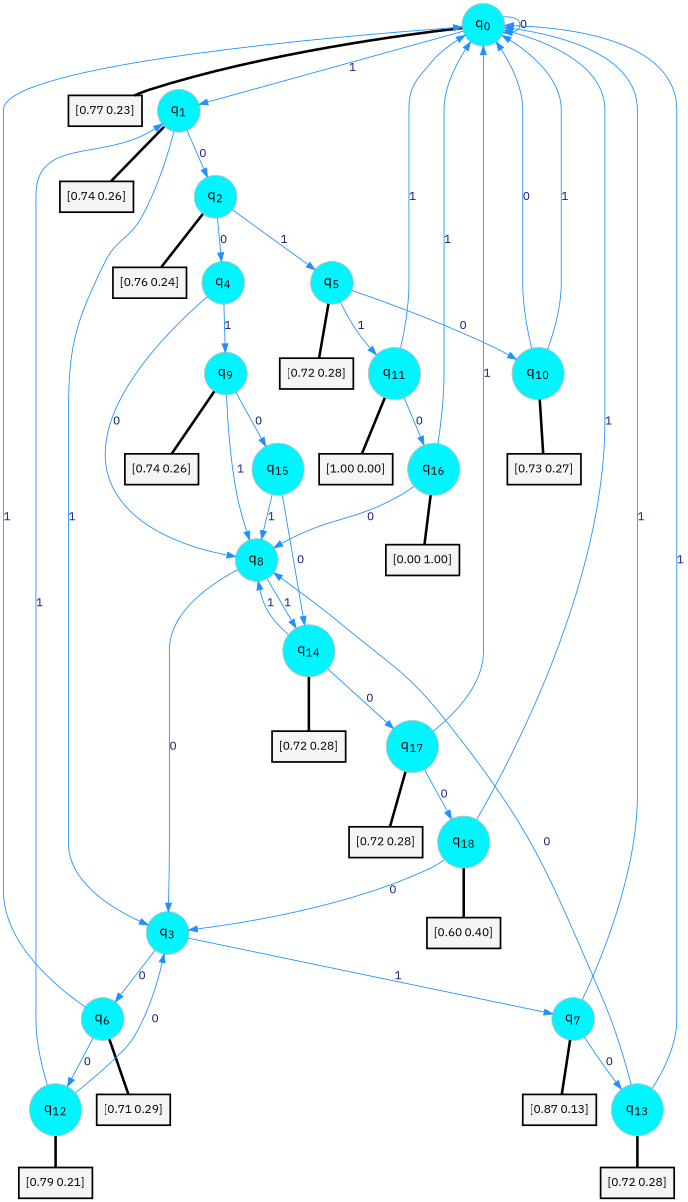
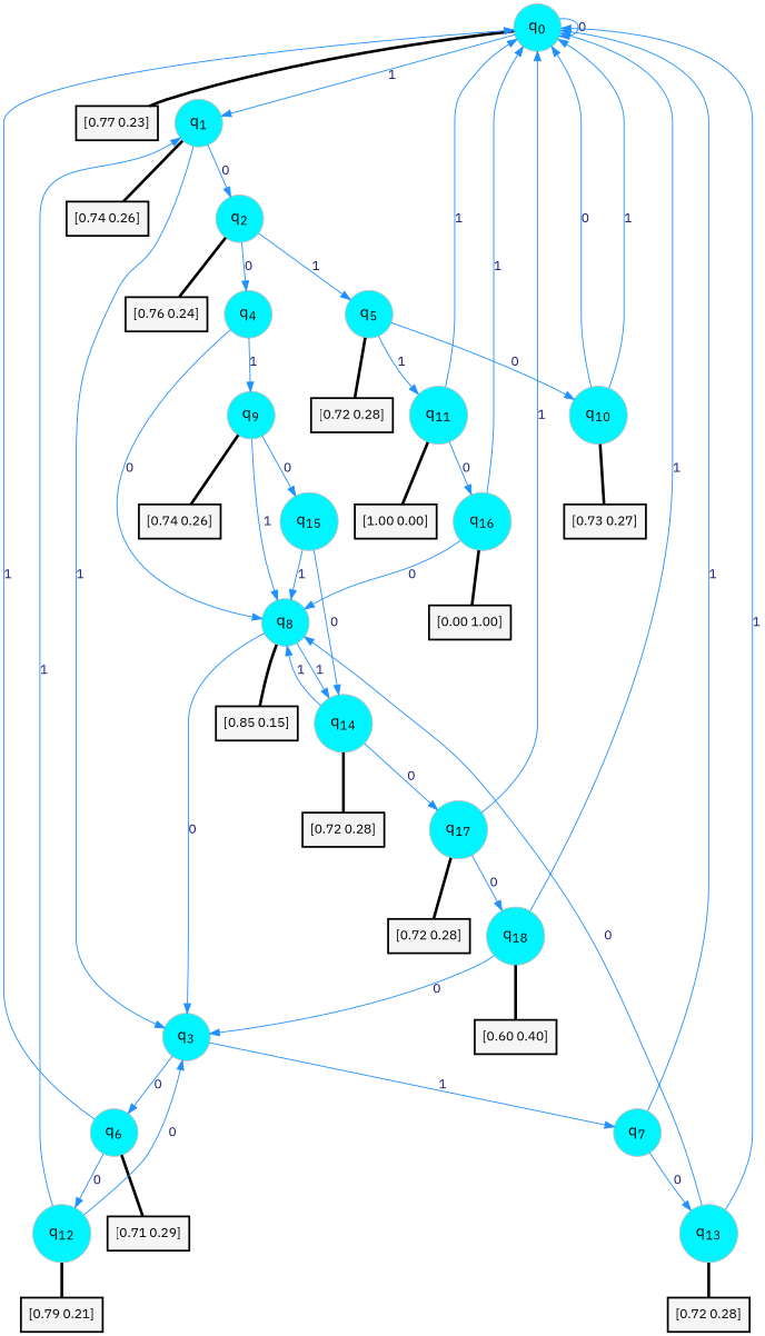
  digraph {
    fontname="IBM Plex Sans"
    rankdir=TD
    node [color=gray fillcolor=turquoise1 fontcolor=black fontname="IBM Plex Sans" fontsize=16 fontweight=bold shape=circle style=filled]
    edge [arrowsize=1 color=dodgerblue1 fontcolor=midnightblue fontname="IBM Plex Sans" fontweight=bold penwidth=1 style=solid weight=20]
    n1 [label=<q<SUB>0</SUB>>]
    n2 [label=<q<SUB>1</SUB>>]
    n3 [color=black fillcolor=whitesmoke fontsize=14 label="[0.77 0.23]" penwidth=2 shape=box]
    n4 [label=<q<SUB>2</SUB>>]
    n5 [label=<q<SUB>3</SUB>>]
    n6 [color=black fillcolor=whitesmoke fontsize=14 label="[0.74 0.26]" penwidth=2 shape=box]
    n7 [label=<q<SUB>4</SUB>>]
    n8 [label=<q<SUB>5</SUB>>]
    n9 [color=black fillcolor=whitesmoke fontsize=14 label="[0.76 0.24]" penwidth=2 shape=box]
    n10 [label=<q<SUB>6</SUB>>]
    n11 [label=<q<SUB>7</SUB>>]
    n12 [label=<q<SUB>8</SUB>>]
    n13 [label=<q<SUB>9</SUB>>]
    n14 [label=<q<SUB>10</SUB>>]
    n15 [label=<q<SUB>11</SUB>>]
    n16 [color=black fillcolor=whitesmoke fontsize=14 label="[0.72 0.28]" penwidth=2 shape=box]
    n17 [label=<q<SUB>12</SUB>>]
    n18 [color=black fillcolor=whitesmoke fontsize=14 label="[0.71 0.29]" penwidth=2 shape=box]
    n19 [label=<q<SUB>13</SUB>>]
-   n20 [color=black fillcolor=whitesmoke fontsize=14 label="[0.87 0.13]" penwidth=2 shape=box]
    n21 [label=<q<SUB>14</SUB>>]
+   n22 [color=black fillcolor=whitesmoke fontsize=14 label="[0.85 0.15]" penwidth=2 shape=box]
    n23 [label=<q<SUB>15</SUB>>]
    n24 [color=black fillcolor=whitesmoke fontsize=14 label="[0.74 0.26]" penwidth=2 shape=box]
    n25 [color=black fillcolor=whitesmoke fontsize=14 label="[0.73 0.27]" penwidth=2 shape=box]
    n26 [label=<q<SUB>16</SUB>>]
    n27 [color=black fillcolor=whitesmoke fontsize=14 label="[1.00 0.00]" penwidth=2 shape=box]
    n28 [color=black fillcolor=whitesmoke fontsize=14 label="[0.79 0.21]" penwidth=2 shape=box]
    n29 [color=black fillcolor=whitesmoke fontsize=14 label="[0.72 0.28]" penwidth=2 shape=box]
    n30 [label=<q<SUB>17</SUB>>]
    n31 [color=black fillcolor=whitesmoke fontsize=14 label="[0.72 0.28]" penwidth=2 shape=box]
    n32 [color=black fillcolor=whitesmoke fontsize=14 label="[0.00 1.00]" penwidth=2 shape=box]
    n33 [label=<q<SUB>18</SUB>>]
    n34 [color=black fillcolor=whitesmoke fontsize=14 label="[0.72 0.28]" penwidth=2 shape=box]
    n35 [color=black fillcolor=whitesmoke fontsize=14 label="[0.60 0.40]" penwidth=2 shape=box]
    n1 -> n1 [label=0]
    n1 -> n2 [label=1]
    n1 -> n3 [arrowhead=none color=black penwidth=3]
    n2 -> n4 [label=0]
    n2 -> n5 [label=1]
    n2 -> n6 [arrowhead=none color=black penwidth=3]
    n4 -> n7 [label=0]
    n4 -> n8 [label=1]
    n4 -> n9 [arrowhead=none color=black penwidth=3]
    n5 -> n10 [label=0]
    n5 -> n11 [label=1]
    n7 -> n12 [label=0]
    n7 -> n13 [label=1]
    n8 -> n14 [label=0]
    n8 -> n15 [label=1]
    n8 -> n16 [arrowhead=none color=black penwidth=3]
    n10 -> n1 [label=1]
    n10 -> n17 [label=0]
    n10 -> n18 [arrowhead=none color=black penwidth=3]
    n11 -> n1 [label=1]
    n11 -> n19 [label=0]
-   n11 -> n20 [arrowhead=none color=black penwidth=3]
    n12 -> n5 [label=0]
    n12 -> n21 [label=1]
+   n12 -> n22 [arrowhead=none color=black penwidth=3]
    n13 -> n12 [label=1]
    n13 -> n23 [label=0]
    n13 -> n24 [arrowhead=none color=black penwidth=3]
    n14 -> n1 [label=0]
    n14 -> n1 [label=1]
    n14 -> n25 [arrowhead=none color=black penwidth=3]
    n15 -> n1 [label=1]
    n15 -> n26 [label=0]
    n15 -> n27 [arrowhead=none color=black penwidth=3]
    n17 -> n2 [label=1]
    n17 -> n5 [label=0]
    n17 -> n28 [arrowhead=none color=black penwidth=3]
    n19 -> n1 [label=1]
    n19 -> n12 [label=0]
    n19 -> n29 [arrowhead=none color=black penwidth=3]
    n21 -> n12 [label=1]
    n21 -> n30 [label=0]
    n21 -> n31 [arrowhead=none color=black penwidth=3]
    n23 -> n12 [label=1]
    n23 -> n21 [label=0]
    n26 -> n1 [label=1]
    n26 -> n12 [label=0]
    n26 -> n32 [arrowhead=none color=black penwidth=3]
    n30 -> n1 [label=1]
    n30 -> n33 [label=0]
    n30 -> n34 [arrowhead=none color=black penwidth=3]
    n33 -> n1 [label=1]
    n33 -> n5 [label=0]
    n33 -> n35 [arrowhead=none color=black penwidth=3]
  }
